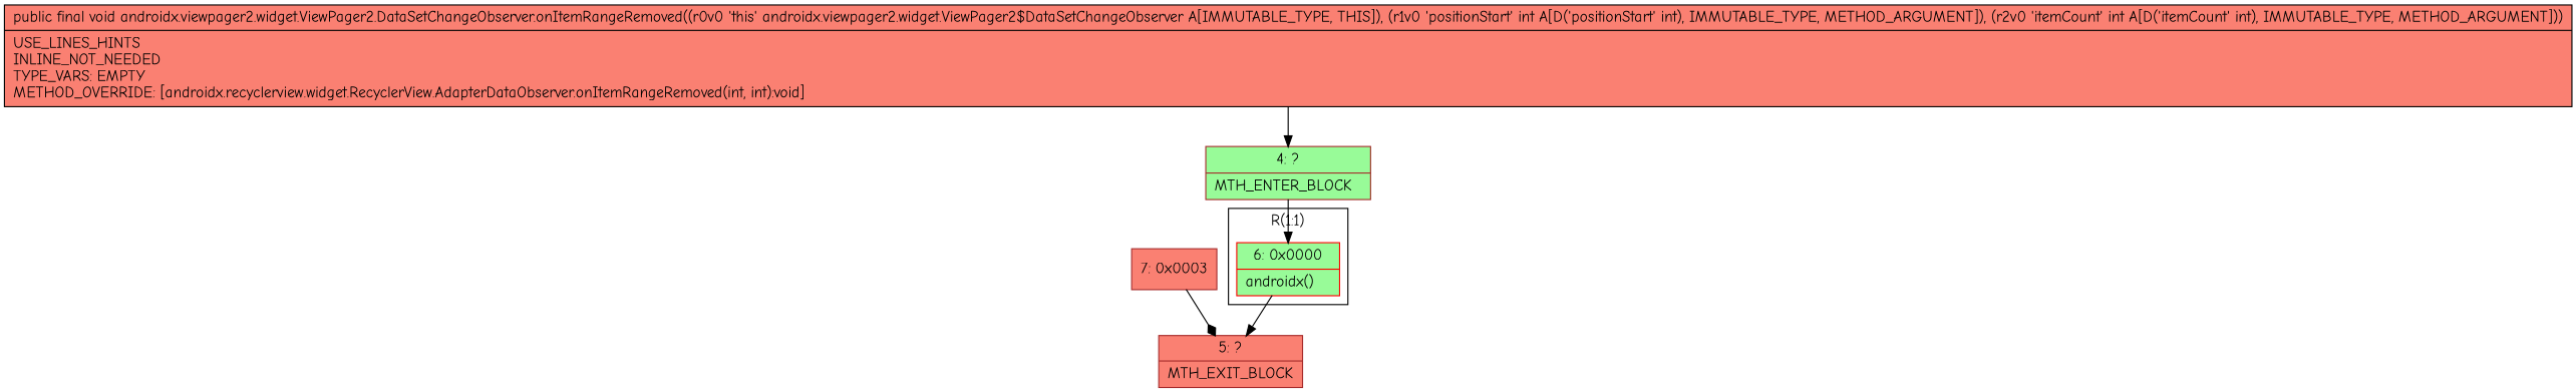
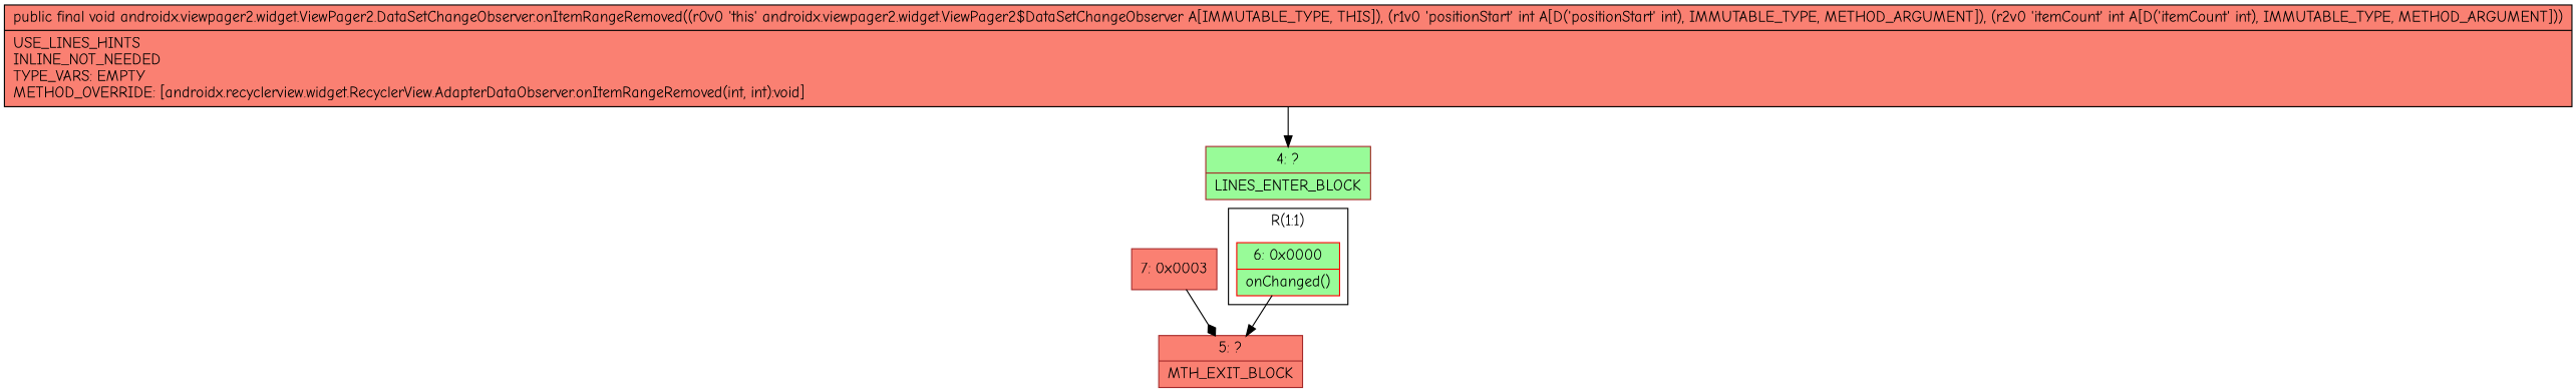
  digraph {
    fontname="Comic Neue"
    node [color=brown fillcolor=salmon fontname="Comic Neue" shape=record style=filled]
    edge [arrowhead=normal fontname="Comic Neue"]
-   n1 [color=red fillcolor=palegreen label="{6\:\ 0x0000|androidx()\l}"]
+   n1 [color=red fillcolor=palegreen label="{6\:\ 0x0000|onChanged()\l}"]
    n2 [label="{5\:\ ?|MTH_EXIT_BLOCK\l}"]
    n3 [label="{7\:\ 0x0003}"]
-   n4 [fillcolor=palegreen label="{4\:\ ?|MTH_ENTER_BLOCK\l}"]
+   n4 [fillcolor=palegreen label="{4\:\ ?|LINES_ENTER_BLOCK\l}"]
    n5 [color=black label="{public final void androidx.viewpager2.widget.ViewPager2.DataSetChangeObserver.onItemRangeRemoved((r0v0 'this' androidx.viewpager2.widget.ViewPager2$DataSetChangeObserver A[IMMUTABLE_TYPE, THIS]), (r1v0 'positionStart' int A[D('positionStart' int), IMMUTABLE_TYPE, METHOD_ARGUMENT]), (r2v0 'itemCount' int A[D('itemCount' int), IMMUTABLE_TYPE, METHOD_ARGUMENT]))  | USE_LINES_HINTS\lINLINE_NOT_NEEDED\lTYPE_VARS: EMPTY\lMETHOD_OVERRIDE: [androidx.recyclerview.widget.RecyclerView.AdapterDataObserver.onItemRangeRemoved(int, int):void]\l}"]
    subgraph cluster_1 {
      label="R(1:1)"
      n1
    }
    n1 -> n2
    n3 -> n2 [arrowhead=diamond]
-   n4 -> n1
    n5 -> n4
  }
